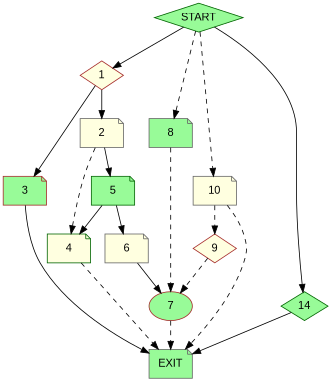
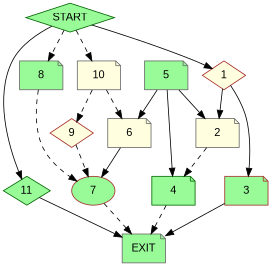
  digraph {
    fontname="Liberation Sans"
    node [color=gray40 fillcolor=palegreen fontname="Liberation Sans" shape=note style=filled]
    edge [fontname="Liberation Sans" style=solid]
    n1 [color=darkgreen label=START shape=diamond]
    1 [color=brown fillcolor=lightyellow shape=diamond]
    8
    10 [fillcolor=lightyellow]
-   11 [color=darkgreen shape=diamond label=14]
+   11 [color=darkgreen shape=diamond]
    2 [fillcolor=lightyellow]
    3 [color=brown]
    7 [color=brown shape=ellipse]
    n9 [label=EXIT]
    9 [color=brown fillcolor=lightyellow shape=diamond]
-   4 [color=darkgreen fillcolor=lightyellow]
-   5 [color=darkgreen]
+   4 [color=darkgreen]
+   5
    6 [fillcolor=lightyellow]
    n1 -> 1
    n1 -> 8 [style=dashed]
    n1 -> 10 [style=dashed]
    n1 -> 11
    1 -> 2
    1 -> 3
    8 -> 7 [style=dashed]
-   10 -> n9 [style=dashed]
+   10 -> 6 [style=dashed]
    10 -> 9 [style=dashed]
    11 -> n9
    2 -> 4 [style=dashed]
-   2 -> 5
+   5 -> 2
    3 -> n9
    7 -> n9 [style=dashed]
    9 -> 7 [style=dashed]
    4 -> n9 [style=dashed]
    5 -> 4
    5 -> 6
    6 -> 7
  }
